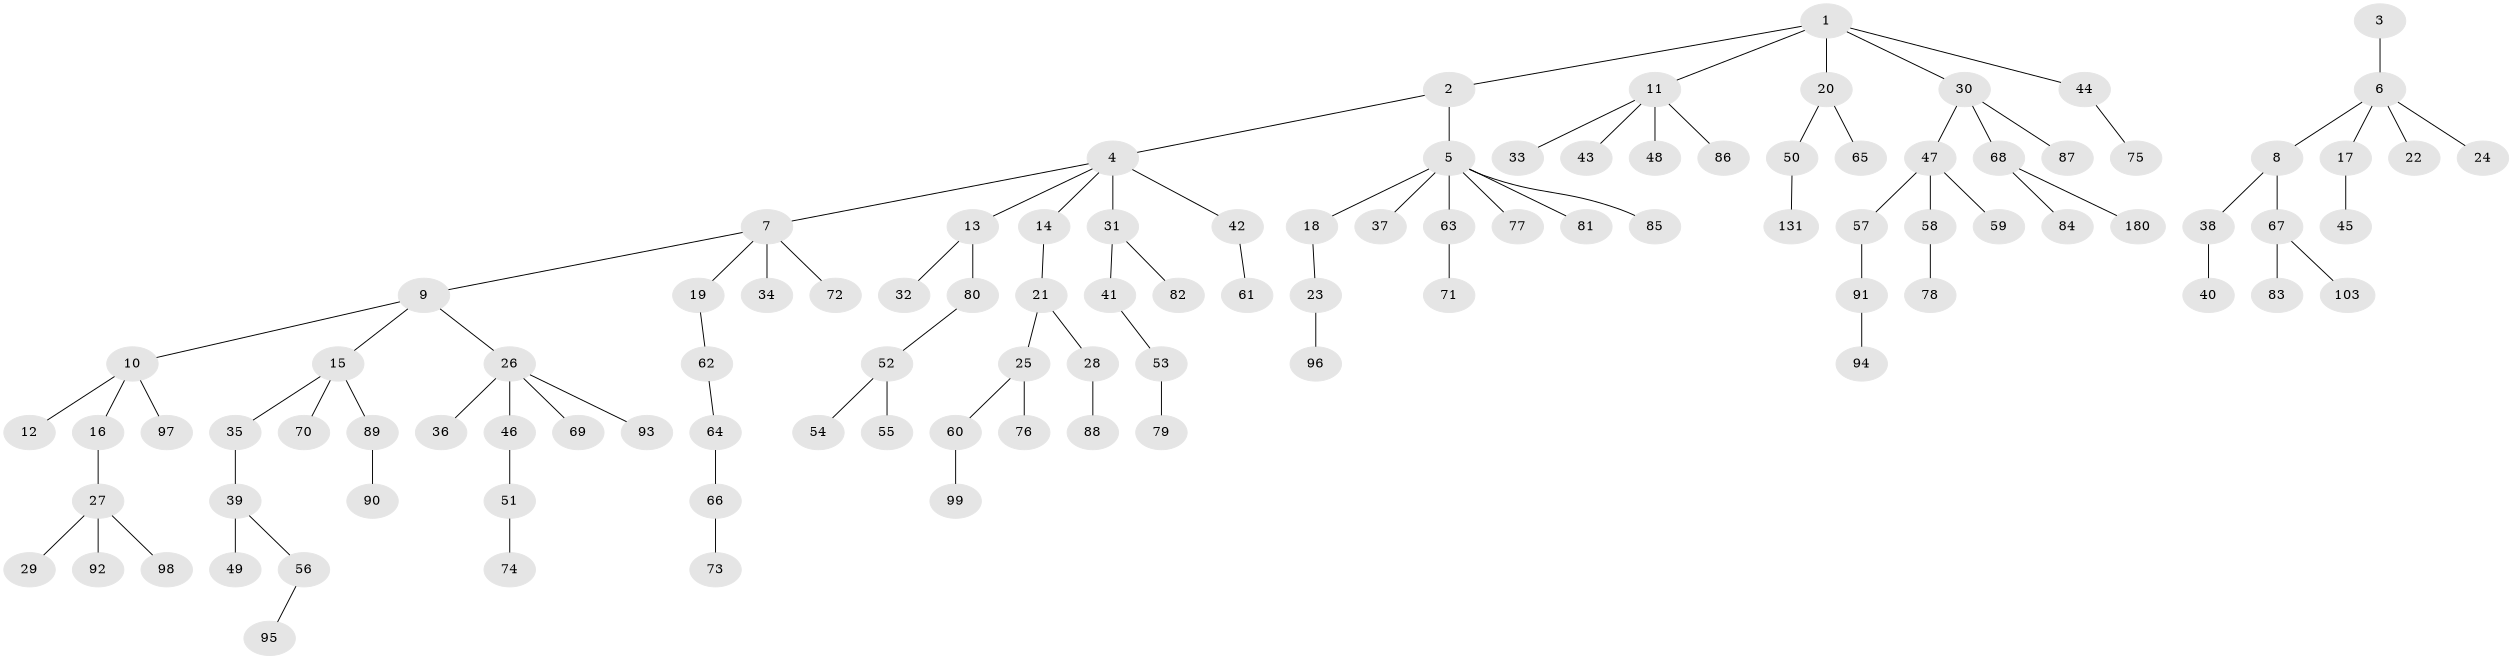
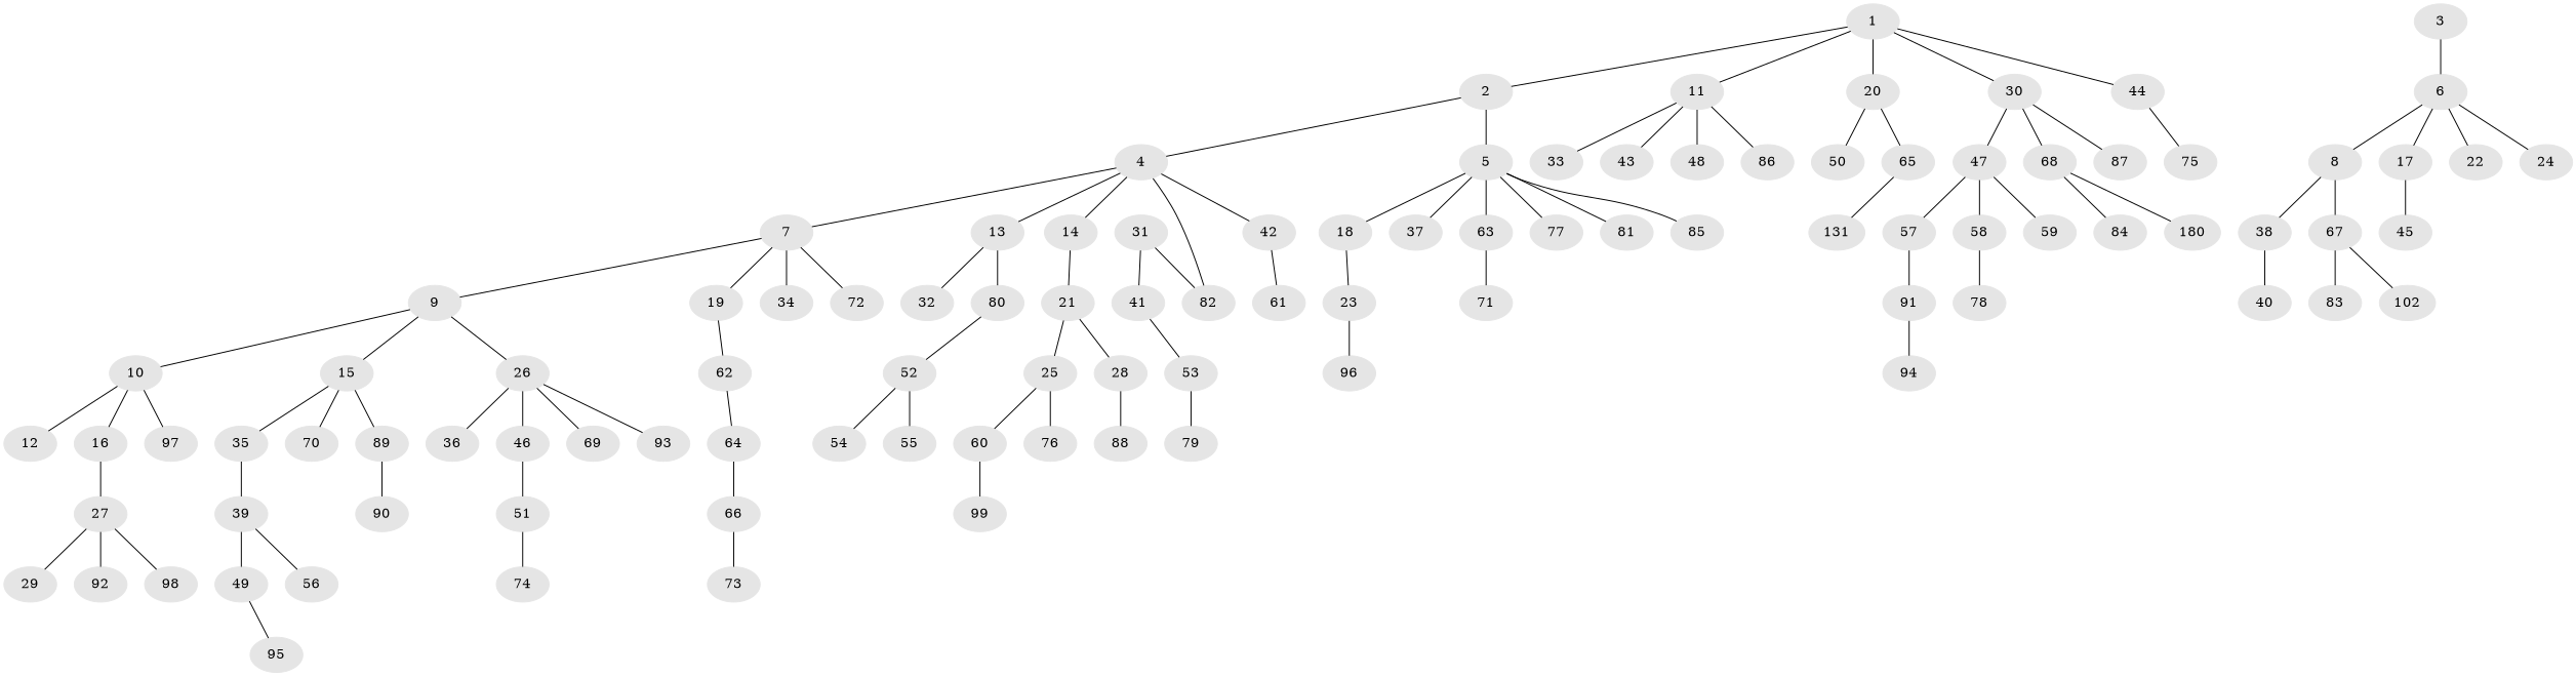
  graph {
    node [color=gray90 style=filled]
    1
    2
    11
    20
    30
    44
    4
    5
    33
    43
    48
    86
    50
    65
    47
    68
    87
    75
    3
    6
    7
    13
    14
    31
    42
    18
    37
    63
    77
    81
    85
    8
    17
    22
    24
    9
    19
    34
    72
    32
    80
    21
    41
    82
    61
    23
    71
    38
    67
    45
    10
    15
    26
    62
    40
    83
-   102 [label=103]
+   102
    12
    16
    97
    35
    70
    89
    36
    46
    69
    93
    27
    52
    25
    28
    39
    90
    29
    92
    98
    96
    64
    n79 [label=131]
    60
    76
    88
    54
    55
    99
    51
    57
    58
    59
    84
    n91 [label=180]
    53
    49
    56
    95
    79
    74
    91
    78
    94
    66
    73
    1 -- 2
    1 -- 11
    1 -- 20
    1 -- 30
    1 -- 44
    2 -- 4
    2 -- 5
    11 -- 33
    11 -- 43
    11 -- 48
    11 -- 86
    20 -- 50
    20 -- 65
    30 -- 47
    30 -- 68
    30 -- 87
    44 -- 75
    4 -- 7
    4 -- 13
    4 -- 14
-   4 -- 31
+   4 -- 82
    4 -- 42
    5 -- 18
    5 -- 37
    5 -- 63
    5 -- 77
    5 -- 81
    5 -- 85
-   50 -- n79
+   65 -- n79
    47 -- 57
    47 -- 58
    47 -- 59
    68 -- 84
    68 -- n91
    3 -- 6
    6 -- 8
    6 -- 17
    6 -- 22
    6 -- 24
    7 -- 9
    7 -- 19
    7 -- 34
    7 -- 72
    13 -- 32
    13 -- 80
    14 -- 21
    31 -- 41
    31 -- 82
    42 -- 61
    18 -- 23
    63 -- 71
    8 -- 38
    8 -- 67
    17 -- 45
    9 -- 10
    9 -- 15
    9 -- 26
    19 -- 62
    80 -- 52
    21 -- 25
    21 -- 28
    41 -- 53
    23 -- 96
    38 -- 40
    67 -- 83
    67 -- 102
    10 -- 12
    10 -- 16
    10 -- 97
    15 -- 35
    15 -- 70
    15 -- 89
    26 -- 36
    26 -- 46
    26 -- 69
    26 -- 93
    62 -- 64
    16 -- 27
    35 -- 39
    89 -- 90
    46 -- 51
    27 -- 29
    27 -- 92
    27 -- 98
    52 -- 54
    52 -- 55
    25 -- 60
    25 -- 76
    28 -- 88
    39 -- 49
    39 -- 56
    64 -- 66
    60 -- 99
    51 -- 74
    57 -- 91
    58 -- 78
    53 -- 79
-   56 -- 95
+   49 -- 95
    91 -- 94
    66 -- 73
  }
